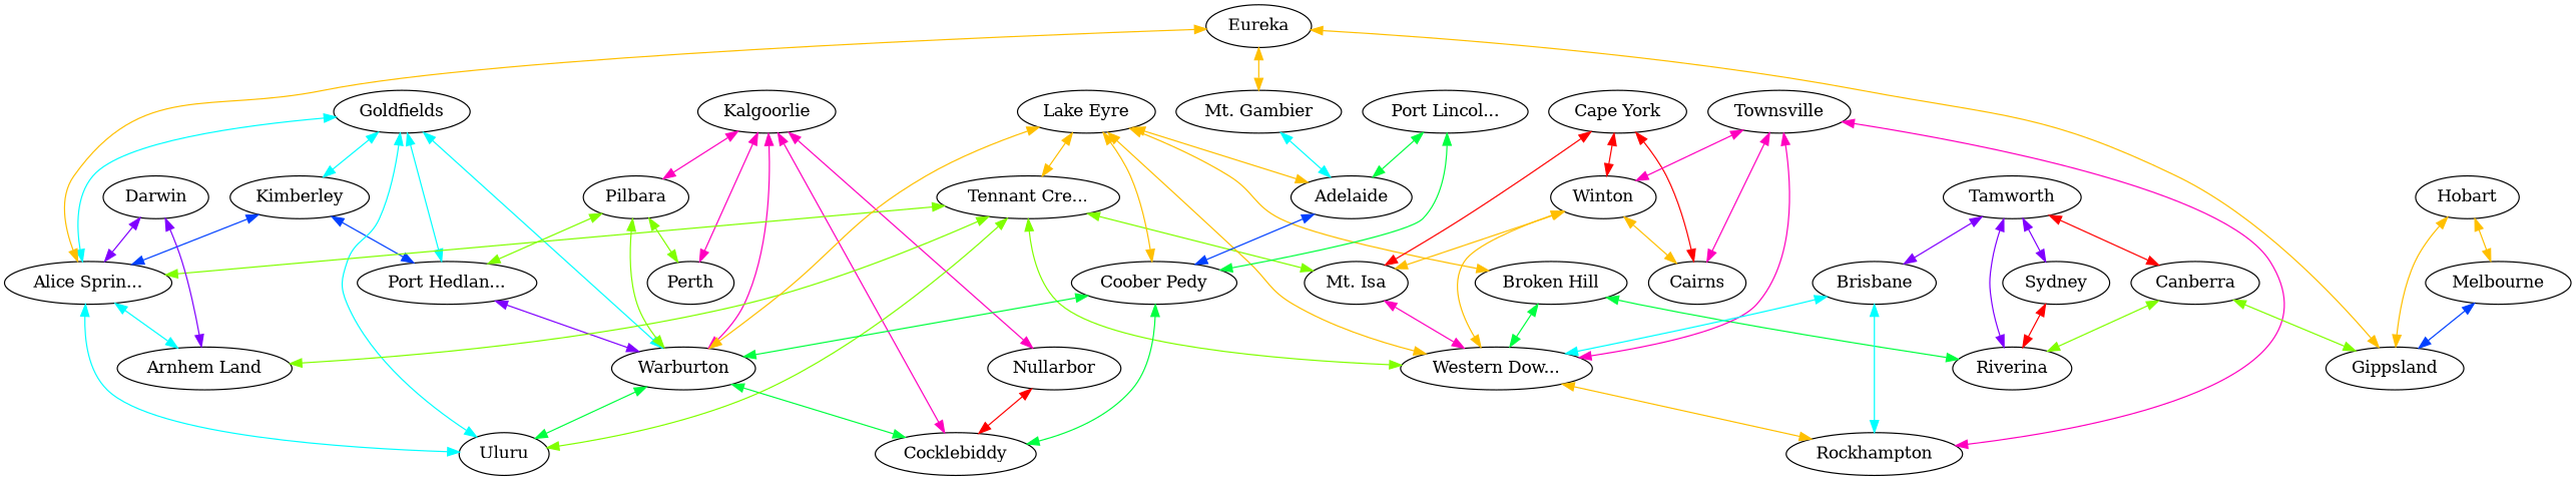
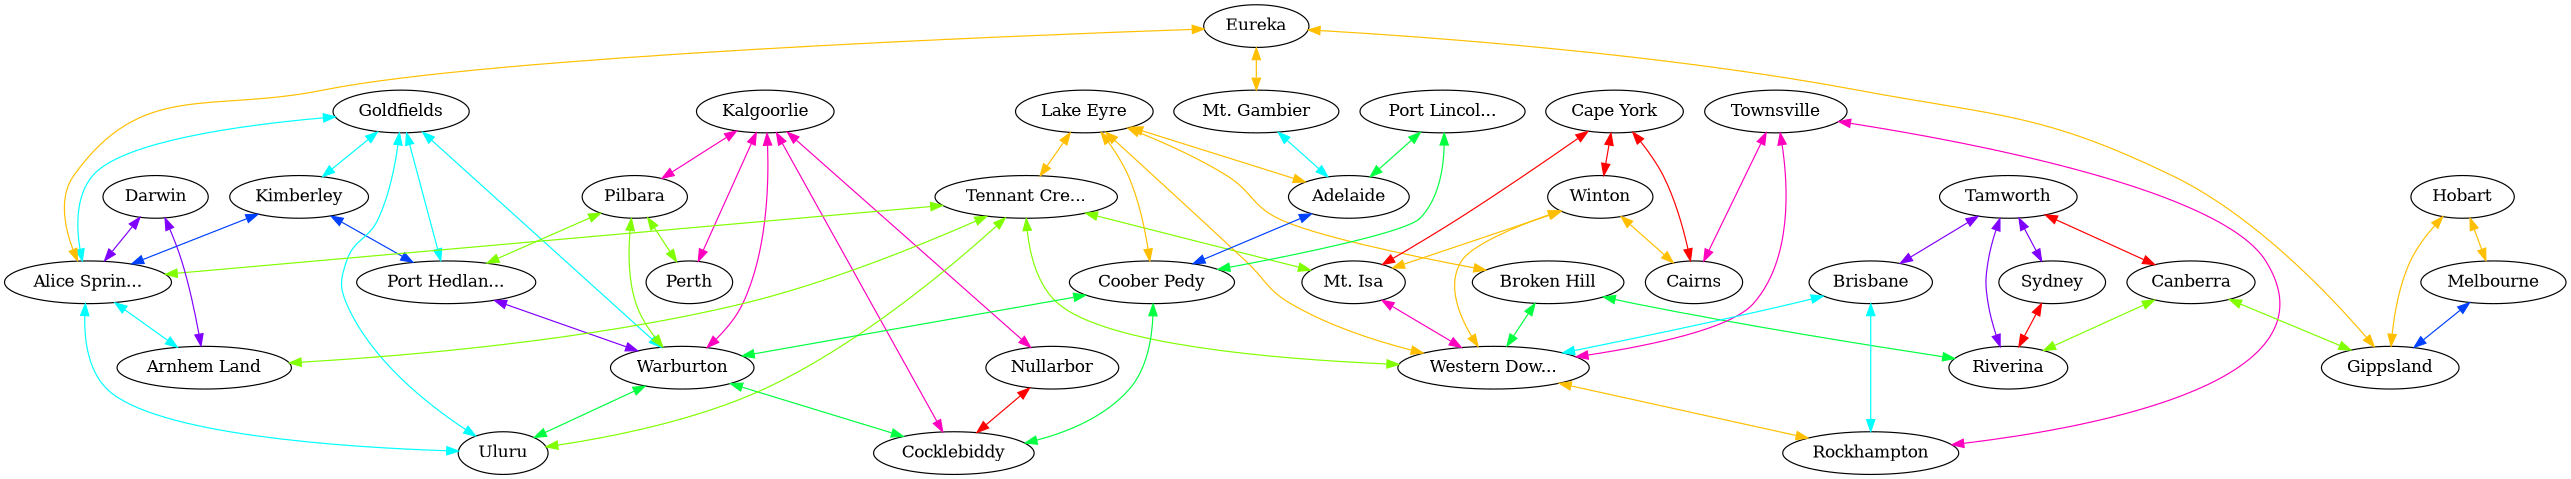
  graph {
    edge [color="0.125,1,1" dir=both]
    n1 [label=Kimberley]
    n2 [label="Port Hedlan..."]
    n3 [label="Alice Sprin..."]
    n4 [label=Warburton]
    n5 [label=Uluru]
    n6 [label="Arnhem Land"]
    n7 [label=Goldfields]
    n8 [label=Cocklebiddy]
    n9 [label=Nullarbor]
    n10 [label=Perth]
    n11 [label=Pilbara]
    n12 [label=Kalgoorlie]
    n13 [label="Tennant Cre..."]
    n14 [label="Western Dow..."]
    n15 [label="Mt. Isa"]
    n16 [label=Rockhampton]
    n17 [label=Darwin]
    n18 [label="Lake Eyre"]
    n19 [label=Adelaide]
    n20 [label="Coober Pedy"]
    n21 [label="Broken Hill"]
    n22 [label=Riverina]
    n23 [label="Mt. Gambier"]
    n24 [label="Port Lincol..."]
    n25 [label="Cape York"]
    n26 [label=Cairns]
    n27 [label=Winton]
    n28 [label=Townsville]
    n29 [label=Brisbane]
    n30 [label=Tamworth]
    n31 [label=Sydney]
    n32 [label=Canberra]
    n33 [label=Gippsland]
    n34 [label=Melbourne]
    n35 [label=Hobart]
    n36 [label=Eureka]
    n1 -- n2 [color="0.625,1,1"]
    n1 -- n3 [color="0.625,1,1"]
    n2 -- n4 [color="0.75,1,1"]
    n3 -- n5 [color="0.5,1,1"]
    n3 -- n6 [color="0.5,1,1"]
    n4 -- n5 [color="0.375,1,1"]
    n4 -- n8 [color="0.375,1,1"]
    n7 -- n1 [color="0.5,1,1"]
    n7 -- n2 [color="0.5,1,1"]
    n7 -- n3 [color="0.5,1,1"]
    n7 -- n4 [color="0.5,1,1"]
    n7 -- n5 [color="0.5,1,1"]
    n9 -- n8 [color="1,1,1"]
    n11 -- n2 [color="0.25,1,1"]
    n11 -- n4 [color="0.25,1,1"]
    n11 -- n10 [color="0.25,1,1"]
    n12 -- n4 [color="0.875,1,1"]
    n12 -- n8 [color="0.875,1,1"]
    n12 -- n9 [color="0.875,1,1"]
    n12 -- n10 [color="0.875,1,1"]
    n12 -- n11 [color="0.875,1,1"]
    n13 -- n3 [color="0.25,1,1"]
    n13 -- n5 [color="0.25,1,1"]
    n13 -- n6 [color="0.25,1,1"]
    n13 -- n14 [color="0.25,1,1"]
    n13 -- n15 [color="0.25,1,1"]
    n14 -- n16
    n15 -- n14 [color="0.875,1,1"]
    n17 -- n3 [color="0.75,1,1"]
    n17 -- n6 [color="0.75,1,1"]
-   n18 -- n4
    n18 -- n13
    n18 -- n14
    n18 -- n19
    n18 -- n20
    n18 -- n21
    n19 -- n20 [color="0.625,1,1"]
    n20 -- n4 [color="0.375,1,1"]
    n20 -- n8 [color="0.375,1,1"]
    n21 -- n14 [color="0.375,1,1"]
    n21 -- n22 [color="0.375,1,1"]
    n23 -- n19 [color="0.5,1,1"]
    n24 -- n19 [color="0.375,1,1"]
    n24 -- n20 [color="0.375,1,1"]
    n25 -- n15 [color="1,1,1"]
    n25 -- n26 [color="1,1,1"]
    n25 -- n27 [color="1,1,1"]
    n27 -- n14
    n27 -- n15
    n27 -- n26
    n28 -- n14 [color="0.875,1,1"]
    n28 -- n16 [color="0.875,1,1"]
    n28 -- n26 [color="0.875,1,1"]
-   n28 -- n27 [color="0.875,1,1"]
    n29 -- n14 [color="0.5,1,1"]
    n29 -- n16 [color="0.5,1,1"]
    n30 -- n22 [color="0.75,1,1"]
    n30 -- n29 [color="0.75,1,1"]
    n30 -- n31 [color="0.75,1,1"]
    n30 -- n32 [color="1,1,1"]
    n31 -- n22 [color="1,1,1"]
    n32 -- n22 [color="0.25,1,1"]
    n32 -- n33 [color="0.25,1,1"]
    n34 -- n33 [color="0.625,1,1"]
    n35 -- n33
    n35 -- n34
    n36 -- n3
    n36 -- n23
    n36 -- n33
  }
